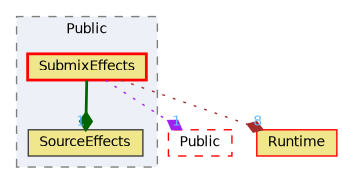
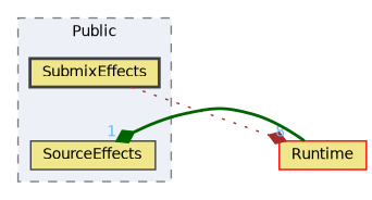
  digraph {
    compound=true
    fontname="DejaVu Sans"
    node [color=grey25 fillcolor=khaki fontname="DejaVu Sans" fontsize=10 shape=box style=filled]
    edge [arrowhead=diamond fontcolor=steelblue1 fontname="DejaVu Sans" fontsize=10 headlabel=1 labeldistance=1.5 labelfontname=Helvetica labelfontsize=10 style=dotted]
    n1 [height=0.2 label=SourceEffects width=0.4]
-   n2 [color=red height=0.2 label=SubmixEffects style="filled,bold" width=0.4]
-   n3 [color=red fillcolor=white height=0.2 label=Public style="filled,dashed" width=0.4]
+   n2 [height=0.2 label=SubmixEffects style="filled,bold" width=0.4]
    n4 [color=red height=0.2 label=Runtime width=0.4]
    subgraph cluster_1 {
      bgcolor="#edf0f7"
      fontsize=10
      label=Public
      pencolor=grey50
      style="filled,dashed"
      n1
      n2
    }
-   n2 -> n1 [color=darkgreen style=bold]
-   n2 -> n3 [color=purple]
+   n4 -> n1 [color=darkgreen style=bold]
    n2 -> n4 [color=brown headlabel=8]
  }
